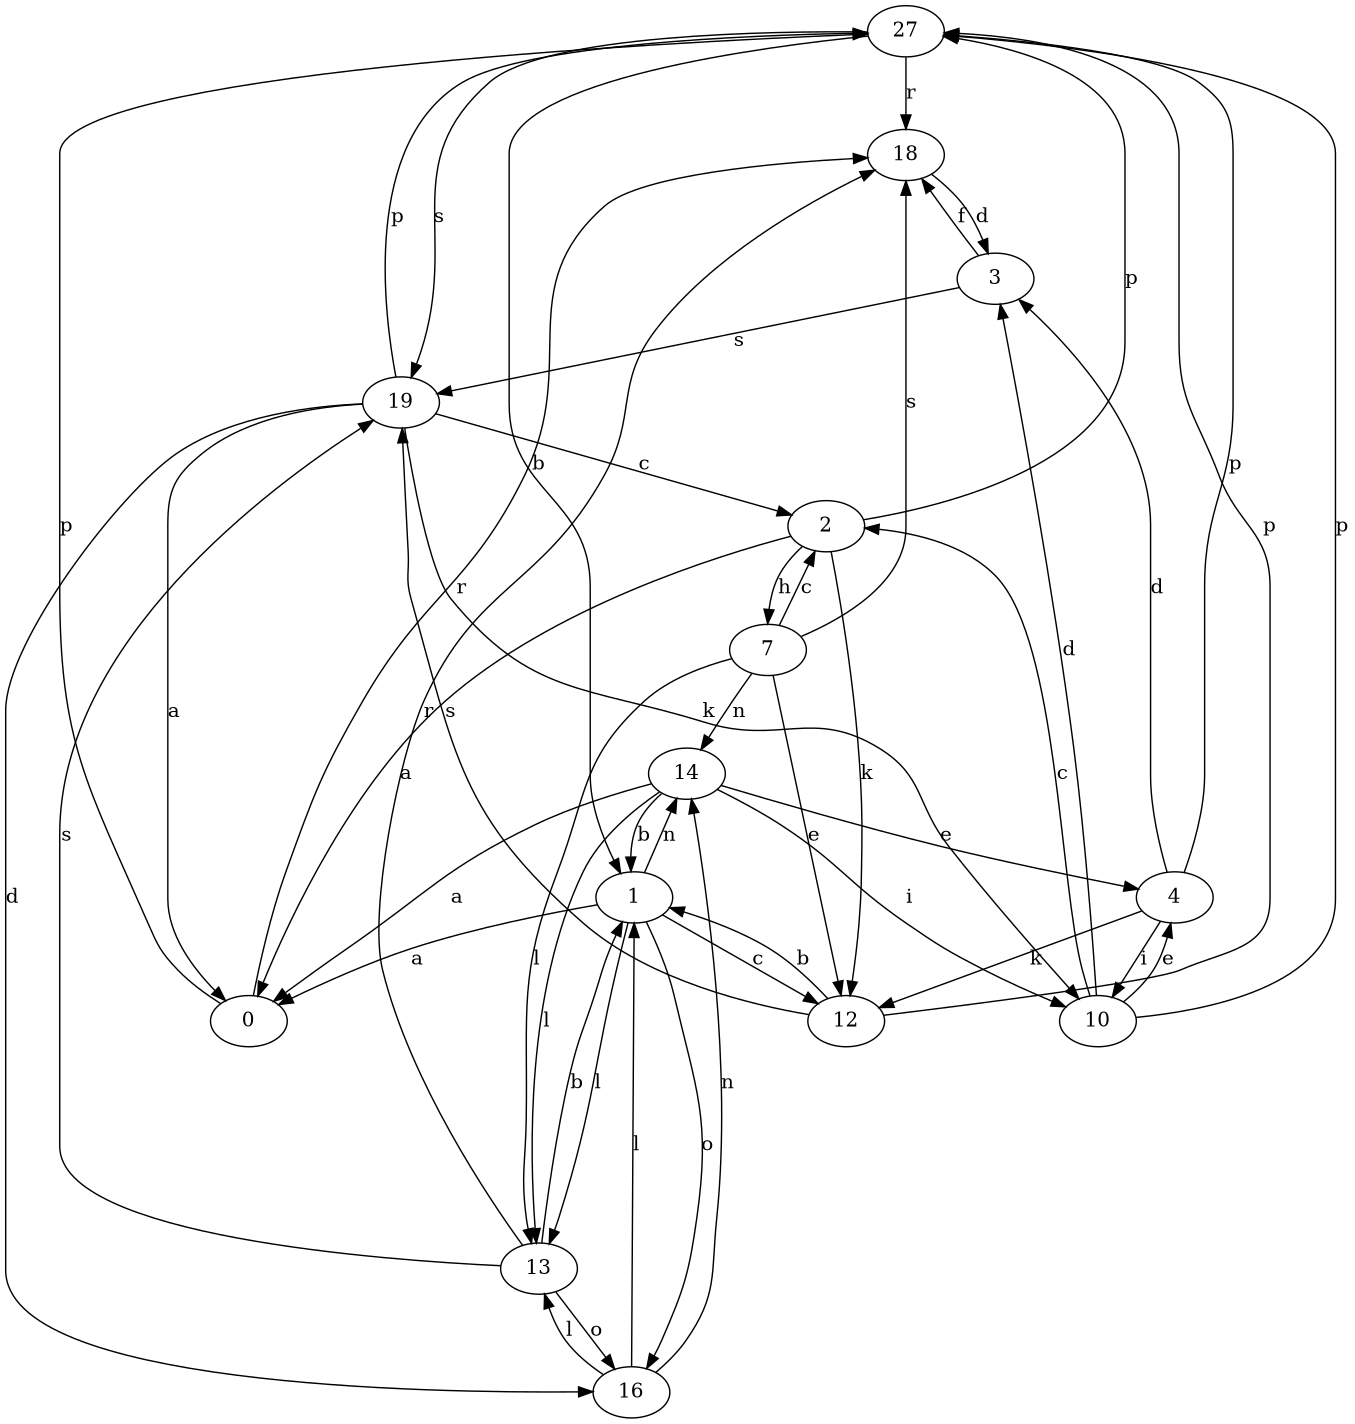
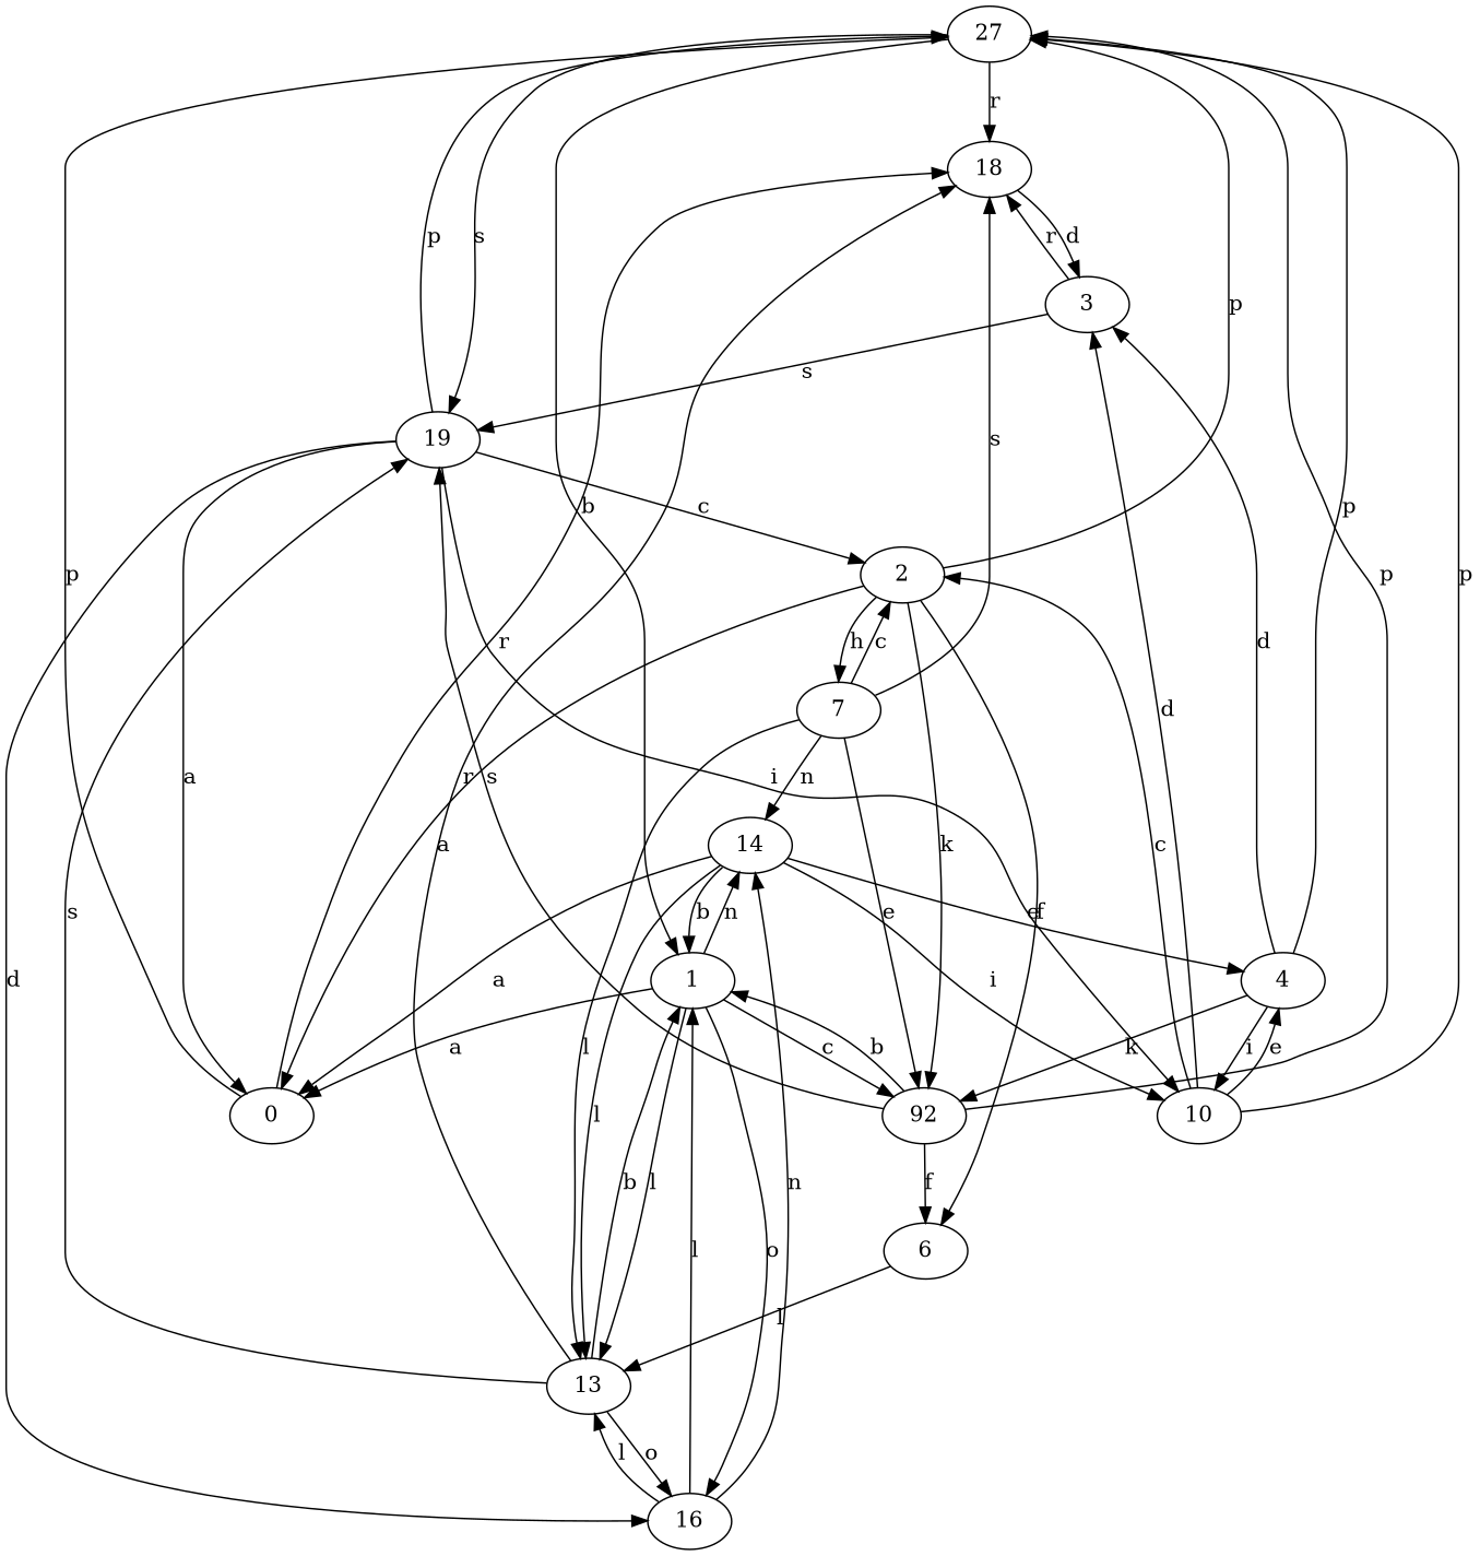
  strict digraph {
    n1 [label=27]
    0
    18
    1
    19
    3
-   12
+   12 [label=92]
    13
    14
    16
+   6
    4
    10
    2
    7
    n1 -> 18 [label=r]
    n1 -> 1 [label=b]
    n1 -> 19 [label=s]
    0 -> n1 [label=p]
    0 -> 18 [label=r]
    18 -> 3 [label=d]
    1 -> 0 [label=a]
    1 -> 12 [label=c]
    1 -> 13 [label=l]
    1 -> 14 [label=n]
    1 -> 16 [label=o]
    19 -> n1 [label=p]
    19 -> 0 [label=a]
    19 -> 16 [label=d]
-   19 -> 10 [label=k]
+   19 -> 10 [label=i]
    19 -> 2 [label=c]
-   3 -> 18 [label=f]
+   3 -> 18 [label=r]
    3 -> 19 [label=s]
    12 -> n1 [label=p]
    12 -> 1 [label=b]
    12 -> 19 [label=s]
+   12 -> 6 [label=f]
    13 -> 18 [label=r]
    13 -> 1 [label=b]
    13 -> 19 [label=s]
    13 -> 16 [label=o]
    14 -> 0 [label=a]
    14 -> 1 [label=b]
    14 -> 13 [label=l]
    14 -> 4 [label=e]
    14 -> 10 [label=i]
    16 -> 1 [label=l]
    16 -> 13 [label=l]
    16 -> 14 [label=n]
+   6 -> 13 [label=l]
    4 -> n1 [label=p]
    4 -> 3 [label=d]
    4 -> 12 [label=k]
    4 -> 10 [label=i]
    10 -> n1 [label=p]
    10 -> 3 [label=d]
    10 -> 4 [label=e]
    10 -> 2 [label=c]
    2 -> n1 [label=p]
    2 -> 0 [label=a]
    2 -> 12 [label=k]
+   2 -> 6 [label=f]
    2 -> 7 [label=h]
    7 -> 18 [label=s]
    7 -> 12 [label=e]
    7 -> 13 [label=l]
    7 -> 14 [label=n]
    7 -> 2 [label=c]
  }
